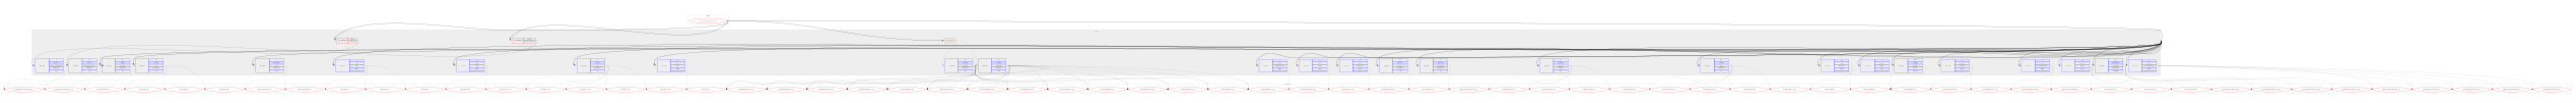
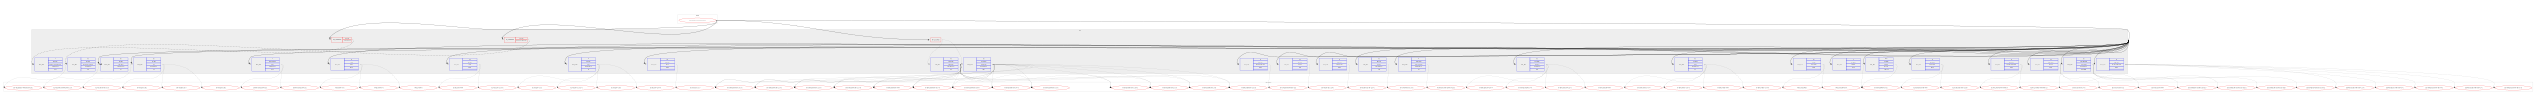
  digraph {
    compound=true
    concentrate=true
    fontname="Comic Neue"
    fontsize=10
    newrank=true
    rankdir=TB
    ranksep=1.5
    node [color=red fontname="Comic Neue" fontsize=10]
    edge [arrowhead=vee fontname="Comic Neue" headport=w style=dotted tailport=e weight=100]
    n1 [label="mate-base/mate-desktop-1.18.0" width=4]
    n2 [color=blue label=<<TABLE BORDER="0" CELLBORDER="1" CELLSPACING="0" CELLPADDING="4" WIDTH="220"><TR><TD ROWSPAN="6" CELLPADDING="30">pack_dep</TD></TR><TR><TD WIDTH="110">no</TD></TR><TR><TD>sys-devel</TD></TR><TR><TD>automake</TD></TR><TR><TD>greaterequal</TD></TR><TR><TD>1.16.1</TD></TR></TABLE>> shape=none]
    n3 [color=blue label=<<TABLE BORDER="0" CELLBORDER="1" CELLSPACING="0" CELLPADDING="4" WIDTH="220"><TR><TD ROWSPAN="6" CELLPADDING="30">pack_dep</TD></TR><TR><TD WIDTH="110">no</TD></TR><TR><TD>sys-devel</TD></TR><TR><TD>automake</TD></TR><TR><TD>greaterequal</TD></TR><TR><TD>1.15.1</TD></TR></TABLE>> shape=none]
    n4 [label=<<TABLE BORDER="0" CELLBORDER="1" CELLSPACING="0" CELLPADDING="4"><TR><TD CELLPADDING="10">any_of_group</TD></TR></TABLE>> shape=none]
    n5 [color=blue label=<<TABLE BORDER="0" CELLBORDER="1" CELLSPACING="0" CELLPADDING="4" WIDTH="220"><TR><TD ROWSPAN="6" CELLPADDING="30">pack_dep</TD></TR><TR><TD WIDTH="110">no</TD></TR><TR><TD>app-arch</TD></TR><TR><TD>xz-utils</TD></TR><TR><TD>none</TD></TR><TR><TD></TD></TR></TABLE>> shape=none]
    n6 [color=blue label=<<TABLE BORDER="0" CELLBORDER="1" CELLSPACING="0" CELLPADDING="4" WIDTH="220"><TR><TD ROWSPAN="6" CELLPADDING="30">pack_dep</TD></TR><TR><TD WIDTH="110">no</TD></TR><TR><TD>app-portage</TD></TR><TR><TD>elt-patches</TD></TR><TR><TD>greaterequal</TD></TR><TR><TD>20170815</TD></TR></TABLE>> shape=none]
    n7 [color=blue label=<<TABLE BORDER="0" CELLBORDER="1" CELLSPACING="0" CELLPADDING="4" WIDTH="220"><TR><TD ROWSPAN="6" CELLPADDING="30">pack_dep</TD></TR><TR><TD WIDTH="110">no</TD></TR><TR><TD>app-text</TD></TR><TR><TD>docbook-xml-dtd</TD></TR><TR><TD>none</TD></TR><TR><TD></TD></TR></TABLE>> shape=none]
    n8 [color=blue label=<<TABLE BORDER="0" CELLBORDER="1" CELLSPACING="0" CELLPADDING="4" WIDTH="220"><TR><TD ROWSPAN="6" CELLPADDING="30">pack_dep</TD></TR><TR><TD WIDTH="110">no</TD></TR><TR><TD>dev-util</TD></TR><TR><TD>desktop-file-utils</TD></TR><TR><TD>none</TD></TR><TR><TD></TD></TR></TABLE>> shape=none]
    n9 [color=blue label=<<TABLE BORDER="0" CELLBORDER="1" CELLSPACING="0" CELLPADDING="4" WIDTH="220"><TR><TD ROWSPAN="6" CELLPADDING="30">pack_dep</TD></TR><TR><TD WIDTH="110">no</TD></TR><TR><TD>dev-util</TD></TR><TR><TD>gtk-doc</TD></TR><TR><TD>none</TD></TR><TR><TD></TD></TR></TABLE>> shape=none]
    n10 [color=blue label=<<TABLE BORDER="0" CELLBORDER="1" CELLSPACING="0" CELLPADDING="4" WIDTH="220"><TR><TD ROWSPAN="6" CELLPADDING="30">pack_dep</TD></TR><TR><TD WIDTH="110">no</TD></TR><TR><TD>dev-util</TD></TR><TR><TD>gtk-doc-am</TD></TR><TR><TD>none</TD></TR><TR><TD></TD></TR></TABLE>> shape=none]
    n11 [color=blue label=<<TABLE BORDER="0" CELLBORDER="1" CELLSPACING="0" CELLPADDING="4" WIDTH="220"><TR><TD ROWSPAN="6" CELLPADDING="30">pack_dep</TD></TR><TR><TD WIDTH="110">no</TD></TR><TR><TD>dev-util</TD></TR><TR><TD>intltool</TD></TR><TR><TD>greaterequal</TD></TR><TR><TD>0.40</TD></TR></TABLE>> shape=none]
    n12 [color=blue label=<<TABLE BORDER="0" CELLBORDER="1" CELLSPACING="0" CELLPADDING="4" WIDTH="220"><TR><TD ROWSPAN="6" CELLPADDING="30">pack_dep</TD></TR><TR><TD WIDTH="110">no</TD></TR><TR><TD>mate-base</TD></TR><TR><TD>mate-common</TD></TR><TR><TD>greaterequal</TD></TR><TR><TD>1.18</TD></TR></TABLE>> shape=none]
    n13 [color=blue label=<<TABLE BORDER="0" CELLBORDER="1" CELLSPACING="0" CELLPADDING="4" WIDTH="220"><TR><TD ROWSPAN="6" CELLPADDING="30">pack_dep</TD></TR><TR><TD WIDTH="110">no</TD></TR><TR><TD>sys-devel</TD></TR><TR><TD>autoconf</TD></TR><TR><TD>greaterequal</TD></TR><TR><TD>2.69</TD></TR></TABLE>> shape=none]
    n14 [color=blue label=<<TABLE BORDER="0" CELLBORDER="1" CELLSPACING="0" CELLPADDING="4" WIDTH="220"><TR><TD ROWSPAN="6" CELLPADDING="30">pack_dep</TD></TR><TR><TD WIDTH="110">no</TD></TR><TR><TD>sys-devel</TD></TR><TR><TD>gettext</TD></TR><TR><TD>none</TD></TR><TR><TD></TD></TR></TABLE>> shape=none]
    n15 [color=blue label=<<TABLE BORDER="0" CELLBORDER="1" CELLSPACING="0" CELLPADDING="4" WIDTH="220"><TR><TD ROWSPAN="6" CELLPADDING="30">pack_dep</TD></TR><TR><TD WIDTH="110">no</TD></TR><TR><TD>sys-devel</TD></TR><TR><TD>libtool</TD></TR><TR><TD>greaterequal</TD></TR><TR><TD>2.4</TD></TR></TABLE>> shape=none]
    n16 [color=blue label=<<TABLE BORDER="0" CELLBORDER="1" CELLSPACING="0" CELLPADDING="4" WIDTH="220"><TR><TD ROWSPAN="6" CELLPADDING="30">pack_dep</TD></TR><TR><TD WIDTH="110">no</TD></TR><TR><TD>virtual</TD></TR><TR><TD>pkgconfig</TD></TR><TR><TD>none</TD></TR><TR><TD></TD></TR></TABLE>> shape=none]
    n17 [color=blue label=<<TABLE BORDER="0" CELLBORDER="1" CELLSPACING="0" CELLPADDING="4" WIDTH="220"><TR><TD ROWSPAN="6" CELLPADDING="30">pack_dep</TD></TR><TR><TD WIDTH="110">no</TD></TR><TR><TD>x11-base</TD></TR><TR><TD>xorg-proto</TD></TR><TR><TD>none</TD></TR><TR><TD></TD></TR></TABLE>> shape=none]
    n18 [color=blue label=<<TABLE BORDER="0" CELLBORDER="1" CELLSPACING="0" CELLPADDING="4" WIDTH="220"><TR><TD ROWSPAN="6" CELLPADDING="30">pack_dep</TD></TR><TR><TD WIDTH="110">no</TD></TR><TR><TD>x11-misc</TD></TR><TR><TD>shared-mime-info</TD></TR><TR><TD>none</TD></TR><TR><TD></TD></TR></TABLE>> shape=none]
    n19 [color=blue label=<<TABLE BORDER="0" CELLBORDER="1" CELLSPACING="0" CELLPADDING="4" WIDTH="220"><TR><TD ROWSPAN="6" CELLPADDING="30">pack_dep</TD></TR><TR><TD WIDTH="110">weak</TD></TR><TR><TD>sys-devel</TD></TR><TR><TD>gettext</TD></TR><TR><TD>smaller</TD></TR><TR><TD>0.18.1.1-r3</TD></TR></TABLE>> shape=none]
    n20 [color=blue label=<<TABLE BORDER="0" CELLBORDER="1" CELLSPACING="0" CELLPADDING="4" WIDTH="220"><TR><TD ROWSPAN="6" CELLPADDING="30">pack_dep</TD></TR><TR><TD WIDTH="110">no</TD></TR><TR><TD>dev-libs</TD></TR><TR><TD>gobject-introspection</TD></TR><TR><TD>greaterequal</TD></TR><TR><TD>0.9.7</TD></TR></TABLE>> shape=none]
    n21 [label=<<TABLE BORDER="0" CELLBORDER="1" CELLSPACING="0" CELLPADDING="4"><TR><TD ROWSPAN="3" CELLPADDING="10">use_conditional</TD></TR><TR><TD>positive</TD></TR><TR><TD>introspection</TD></TR></TABLE>> shape=none]
    n22 [color=blue label=<<TABLE BORDER="0" CELLBORDER="1" CELLSPACING="0" CELLPADDING="4" WIDTH="220"><TR><TD ROWSPAN="6" CELLPADDING="30">pack_dep</TD></TR><TR><TD WIDTH="110">no</TD></TR><TR><TD>x11-libs</TD></TR><TR><TD>startup-notification</TD></TR><TR><TD>greaterequal</TD></TR><TR><TD>0.5</TD></TR></TABLE>> shape=none]
    n23 [label=<<TABLE BORDER="0" CELLBORDER="1" CELLSPACING="0" CELLPADDING="4"><TR><TD ROWSPAN="3" CELLPADDING="10">use_conditional</TD></TR><TR><TD>positive</TD></TR><TR><TD>startup-notification</TD></TR></TABLE>> shape=none]
    n24 [color=blue label=<<TABLE BORDER="0" CELLBORDER="1" CELLSPACING="0" CELLPADDING="4" WIDTH="220"><TR><TD ROWSPAN="6" CELLPADDING="30">pack_dep</TD></TR><TR><TD WIDTH="110">no</TD></TR><TR><TD>dev-libs</TD></TR><TR><TD>glib</TD></TR><TR><TD>greaterequal</TD></TR><TR><TD>2.36</TD></TR></TABLE>> shape=none]
    n25 [color=blue label=<<TABLE BORDER="0" CELLBORDER="1" CELLSPACING="0" CELLPADDING="4" WIDTH="220"><TR><TD ROWSPAN="6" CELLPADDING="30">pack_dep</TD></TR><TR><TD WIDTH="110">no</TD></TR><TR><TD>gnome-base</TD></TR><TR><TD>dconf</TD></TR><TR><TD>greaterequal</TD></TR><TR><TD>0.13.4</TD></TR></TABLE>> shape=none]
    n26 [color=blue label=<<TABLE BORDER="0" CELLBORDER="1" CELLSPACING="0" CELLPADDING="4" WIDTH="220"><TR><TD ROWSPAN="6" CELLPADDING="30">pack_dep</TD></TR><TR><TD WIDTH="110">no</TD></TR><TR><TD>virtual</TD></TR><TR><TD>libintl</TD></TR><TR><TD>none</TD></TR><TR><TD></TD></TR></TABLE>> shape=none]
    n27 [color=blue label=<<TABLE BORDER="0" CELLBORDER="1" CELLSPACING="0" CELLPADDING="4" WIDTH="220"><TR><TD ROWSPAN="6" CELLPADDING="30">pack_dep</TD></TR><TR><TD WIDTH="110">no</TD></TR><TR><TD>x11-libs</TD></TR><TR><TD>cairo</TD></TR><TR><TD>none</TD></TR><TR><TD></TD></TR></TABLE>> shape=none]
    n28 [color=blue label=<<TABLE BORDER="0" CELLBORDER="1" CELLSPACING="0" CELLPADDING="4" WIDTH="220"><TR><TD ROWSPAN="6" CELLPADDING="30">pack_dep</TD></TR><TR><TD WIDTH="110">no</TD></TR><TR><TD>x11-libs</TD></TR><TR><TD>gtk+</TD></TR><TR><TD>greaterequal</TD></TR><TR><TD>3.0</TD></TR></TABLE>> shape=none]
    n29 [color=blue label=<<TABLE BORDER="0" CELLBORDER="1" CELLSPACING="0" CELLPADDING="4" WIDTH="220"><TR><TD ROWSPAN="6" CELLPADDING="30">pack_dep</TD></TR><TR><TD WIDTH="110">no</TD></TR><TR><TD>x11-libs</TD></TR><TR><TD>libX11</TD></TR><TR><TD>none</TD></TR><TR><TD></TD></TR></TABLE>> shape=none]
    n30 [color=blue label=<<TABLE BORDER="0" CELLBORDER="1" CELLSPACING="0" CELLPADDING="4" WIDTH="220"><TR><TD ROWSPAN="6" CELLPADDING="30">pack_dep</TD></TR><TR><TD WIDTH="110">no</TD></TR><TR><TD>x11-libs</TD></TR><TR><TD>libXrandr</TD></TR><TR><TD>greaterequal</TD></TR><TR><TD>1.3</TD></TR></TABLE>> shape=none]
    n31 [label="sys-devel/automake-1.10.3-r3" width=4]
    n32 [label="sys-devel/automake-1.11.6-r3" width=4]
    n33 [label="sys-devel/automake-1.12.6-r2" width=4]
    n34 [label="sys-devel/automake-1.14.1-r2" width=4]
    n35 [label="sys-devel/automake-1.15.1-r2" width=4]
    n36 [label="sys-devel/automake-1.16-r2" width=4]
    n37 [label="sys-devel/automake-1.16.1-r1" width=4]
    n38 [label="sys-devel/automake-1.4_p6-r2" width=4]
-   n39 [label="sys-devel/automake-1.5-r2" width=4]
    n40 [label="sys-devel/automake-1.6.3-r2" width=4]
    n41 [label="sys-devel/automake-1.7.9-r3" width=4]
    n42 [label="sys-devel/automake-1.8.5-r5" width=4]
    n43 [label="sys-devel/automake-1.9.6-r5" width=4]
    n44 [label="sys-devel/automake-9999" width=4]
    n45 [label="app-arch/xz-utils-5.2.3" width=4]
    n46 [label="app-arch/xz-utils-5.2.4-r2" width=4]
    n47 [label="app-arch/xz-utils-9999" width=4]
    n48 [label="app-portage/elt-patches-20170317" width=4]
    n49 [label="app-portage/elt-patches-20170422" width=4]
    n50 [label="app-portage/elt-patches-20170815" width=4]
    n51 [label="app-portage/elt-patches-20170826.1" width=4]
    n52 [label="app-text/docbook-xml-dtd-4.1.2-r6" width=4]
    n53 [label="app-text/docbook-xml-dtd-4.2-r2" width=4]
    n54 [label="app-text/docbook-xml-dtd-4.3-r1" width=4]
    n55 [label="app-text/docbook-xml-dtd-4.4-r2" width=4]
    n56 [label="app-text/docbook-xml-dtd-4.5-r1" width=4]
    n57 [label="dev-util/desktop-file-utils-0.23" width=4]
    n58 [label="dev-util/gtk-doc-1.25-r1" width=4]
    n59 [label="dev-util/gtk-doc-am-1.25-r1" width=4]
    n60 [label="mate-base/mate-common-1.18.0" width=4]
    n61 [label="dev-util/intltool-0.51.0-r2" width=4]
    n62 [label="sys-devel/autoconf-2.13-r1" width=4]
    n63 [label="sys-devel/autoconf-2.64-r1" width=4]
    n64 [label="sys-devel/autoconf-2.69-r4" width=4]
    n65 [label="sys-devel/autoconf-9999" width=4]
    n66 [label="sys-devel/gettext-0.19.8.1" width=4]
    n67 [label="sys-devel/libtool-2.4.6-r3" width=4]
    n68 [label="sys-devel/libtool-2.4.6-r4" width=4]
    n69 [label="sys-devel/libtool-2.4.6-r5" width=4]
    n70 [label="sys-devel/libtool-9999" width=4]
    n71 [label="virtual/pkgconfig-0-r1" width=4]
    n72 [label="virtual/pkgconfig-1" width=4]
    n73 [label="x11-base/xorg-proto-2018.4" width=4]
    n74 [label="x11-base/xorg-proto-9999" width=4]
    n75 [label="x11-misc/shared-mime-info-1.10" width=4]
    n76 [label="x11-misc/shared-mime-info-1.9" width=4]
    n77 [label="dev-libs/gobject-introspection-1.56.1" width=4]
    n78 [label="x11-libs/startup-notification-0.12-r1" width=4]
    n79 [label="dev-libs/glib-2.56.4" width=4]
    n80 [label="dev-libs/glib-2.58.2" width=4]
    n81 [label="dev-libs/glib-2.58.3" width=4]
    n82 [label="gnome-base/dconf-0.26.1" width=4]
    n83 [label="gnome-base/dconf-0.30.1" width=4]
    n84 [label="virtual/libintl-0" width=4]
    n85 [label="virtual/libintl-0-r1" width=4]
    n86 [label="virtual/libintl-0-r2" width=4]
    n87 [label="x11-libs/cairo-1.16.0-r2" width=4]
    n88 [label="x11-libs/cairo-9999" width=4]
    n89 [label="x11-libs/gtk+-2.24.32-r1" width=4]
    n90 [label="x11-libs/gtk+-3.24.1" width=4]
    n91 [label="x11-libs/gtk+-3.24.4-r1" width=4]
    n92 [label="x11-libs/gtk+-3.24.5" width=4]
    n93 [label="x11-libs/libX11-1.6.7" width=4]
    n94 [label="x11-libs/libXrandr-1.5.1-r1" width=4]
    subgraph cluster_1 {
      color=gray
      label=<<i>ebuild</i>>
      rank=same
      n1
    }
    subgraph cluster_2 {
      color=gray
      label=<<i>dependencies</i>>
      subgraph cluster_3 {
        color=gray
        fillcolor="#eeeeee"
        label=<<i>compile</i>>
        style=filled
        subgraph sub_4 {
          color=gray
          fillcolor="#eeeeee"
          label=<<i>compile</i>>
          style=filled
          n4
          subgraph sub_5 {
            color=gray
            fillcolor="#eeeeee"
            label=<<i>compile</i>>
            style=filled
            n2
          }
          subgraph sub_6 {
            color=gray
            fillcolor="#eeeeee"
            label=<<i>compile</i>>
            style=filled
            n3
          }
        }
        subgraph sub_7 {
          color=gray
          fillcolor="#eeeeee"
          label=<<i>compile</i>>
          style=filled
          n5
        }
        subgraph sub_8 {
          color=gray
          fillcolor="#eeeeee"
          label=<<i>compile</i>>
          style=filled
          n6
        }
        subgraph sub_9 {
          color=gray
          fillcolor="#eeeeee"
          label=<<i>compile</i>>
          style=filled
          n7
        }
        subgraph sub_10 {
          color=gray
          fillcolor="#eeeeee"
          label=<<i>compile</i>>
          style=filled
          n8
        }
        subgraph sub_11 {
          color=gray
          fillcolor="#eeeeee"
          label=<<i>compile</i>>
          style=filled
          n9
        }
        subgraph sub_12 {
          color=gray
          fillcolor="#eeeeee"
          label=<<i>compile</i>>
          style=filled
          n10
        }
        subgraph sub_13 {
          color=gray
          fillcolor="#eeeeee"
          label=<<i>compile</i>>
          style=filled
          n11
        }
        subgraph sub_14 {
          color=gray
          fillcolor="#eeeeee"
          label=<<i>compile</i>>
          style=filled
          n12
        }
        subgraph sub_15 {
          color=gray
          fillcolor="#eeeeee"
          label=<<i>compile</i>>
          style=filled
          n13
        }
        subgraph sub_16 {
          color=gray
          fillcolor="#eeeeee"
          label=<<i>compile</i>>
          style=filled
          n14
        }
        subgraph sub_17 {
          color=gray
          fillcolor="#eeeeee"
          label=<<i>compile</i>>
          style=filled
          n15
        }
        subgraph sub_18 {
          color=gray
          fillcolor="#eeeeee"
          label=<<i>compile</i>>
          style=filled
          n16
        }
        subgraph sub_19 {
          color=gray
          fillcolor="#eeeeee"
          label=<<i>compile</i>>
          style=filled
          n17
        }
        subgraph sub_20 {
          color=gray
          fillcolor="#eeeeee"
          label=<<i>compile</i>>
          style=filled
          n18
        }
        subgraph sub_21 {
          color=gray
          fillcolor="#eeeeee"
          label=<<i>compile</i>>
          style=filled
          n19
        }
      }
      subgraph cluster_22 {
        color=gray
        fillcolor="#eeeeee"
        label=<<i>compile and run</i>>
        style=filled
        subgraph sub_23 {
          color=gray
          fillcolor="#eeeeee"
          label=<<i>compile and run</i>>
          style=filled
          n21
          subgraph sub_24 {
            color=gray
            fillcolor="#eeeeee"
            label=<<i>compile and run</i>>
            style=filled
            n20
          }
        }
        subgraph sub_25 {
          color=gray
          fillcolor="#eeeeee"
          label=<<i>compile and run</i>>
          style=filled
          n23
          subgraph sub_26 {
            color=gray
            fillcolor="#eeeeee"
            label=<<i>compile and run</i>>
            style=filled
            n22
          }
        }
        subgraph sub_27 {
          color=gray
          fillcolor="#eeeeee"
          label=<<i>compile and run</i>>
          style=filled
          n24
        }
        subgraph sub_28 {
          color=gray
          fillcolor="#eeeeee"
          label=<<i>compile and run</i>>
          style=filled
          n25
        }
        subgraph sub_29 {
          color=gray
          fillcolor="#eeeeee"
          label=<<i>compile and run</i>>
          style=filled
          n26
        }
        subgraph sub_30 {
          color=gray
          fillcolor="#eeeeee"
          label=<<i>compile and run</i>>
          style=filled
          n27
        }
        subgraph sub_31 {
          color=gray
          fillcolor="#eeeeee"
          label=<<i>compile and run</i>>
          style=filled
          n28
        }
        subgraph sub_32 {
          color=gray
          fillcolor="#eeeeee"
          label=<<i>compile and run</i>>
          style=filled
          n29
        }
        subgraph sub_33 {
          color=gray
          fillcolor="#eeeeee"
          label=<<i>compile and run</i>>
          style=filled
          n30
        }
      }
      subgraph cluster_34 {
        color=gray
        fillcolor="#eeeeee"
        label=<<i>run</i>>
        style=filled
      }
    }
    subgraph cluster_35 {
      color=gray
      label=<<i>candidates</i>>
      rank=same
      subgraph sub_36 {
        color=black
        label=<<i>candidates</i>>
        nodesep=1
        rank=same
        n31
        n32
        n33
        n34
        n35
        n36
        n37
        n38
-       n39
        n40
        n41
        n42
        n43
        n44
      }
      subgraph sub_37 {
        color=black
        label=<<i>candidates</i>>
        nodesep=1
        rank=same
        n31
        n32
        n33
        n34
        n35
        n36
        n37
        n38
-       n39
        n40
        n41
        n42
        n43
        n44
      }
      subgraph sub_38 {
        color=black
        label=<<i>candidates</i>>
        nodesep=1
        rank=same
        n45
        n46
        n47
      }
      subgraph sub_39 {
        color=black
        label=<<i>candidates</i>>
        nodesep=1
        rank=same
        n48
        n49
        n50
        n51
      }
      subgraph sub_40 {
        color=black
        label=<<i>candidates</i>>
        nodesep=1
        rank=same
        n52
        n53
        n54
        n55
        n56
      }
      subgraph sub_41 {
        color=black
        label=<<i>candidates</i>>
        nodesep=1
        rank=same
        n57
      }
      subgraph sub_42 {
        color=black
        label=<<i>candidates</i>>
        nodesep=1
        rank=same
        n58
      }
      subgraph sub_43 {
        color=black
        label=<<i>candidates</i>>
        nodesep=1
        rank=same
        n59
      }
      subgraph sub_44 {
        color=black
        label=<<i>candidates</i>>
        nodesep=1
        rank=same
        n60
      }
      subgraph sub_45 {
        color=black
        label=<<i>candidates</i>>
        nodesep=1
        rank=same
        n61
      }
      subgraph sub_46 {
        color=black
        label=<<i>candidates</i>>
        nodesep=1
        rank=same
        n62
        n63
        n64
        n65
      }
      subgraph sub_47 {
        color=black
        label=<<i>candidates</i>>
        nodesep=1
        rank=same
        n66
      }
      subgraph sub_48 {
        color=black
        label=<<i>candidates</i>>
        nodesep=1
        rank=same
        n66
      }
      subgraph sub_49 {
        color=black
        label=<<i>candidates</i>>
        nodesep=1
        rank=same
        n67
        n68
        n69
        n70
      }
      subgraph sub_50 {
        color=black
        label=<<i>candidates</i>>
        nodesep=1
        rank=same
        n71
        n72
      }
      subgraph sub_51 {
        color=black
        label=<<i>candidates</i>>
        nodesep=1
        rank=same
        n73
        n74
      }
      subgraph sub_52 {
        color=black
        label=<<i>candidates</i>>
        nodesep=1
        rank=same
        n75
        n76
      }
      subgraph sub_53 {
        color=black
        label=<<i>candidates</i>>
        nodesep=1
        rank=same
        n77
      }
      subgraph sub_54 {
        color=black
        label=<<i>candidates</i>>
        nodesep=1
        rank=same
        n78
      }
      subgraph sub_55 {
        color=black
        label=<<i>candidates</i>>
        nodesep=1
        rank=same
        n79
        n80
        n81
      }
      subgraph sub_56 {
        color=black
        label=<<i>candidates</i>>
        nodesep=1
        rank=same
        n82
        n83
      }
      subgraph sub_57 {
        color=black
        label=<<i>candidates</i>>
        nodesep=1
        rank=same
        n84
        n85
        n86
      }
      subgraph sub_58 {
        color=black
        label=<<i>candidates</i>>
        nodesep=1
        rank=same
        n87
        n88
      }
      subgraph sub_59 {
        color=black
        label=<<i>candidates</i>>
        nodesep=1
        rank=same
        n89
        n90
        n91
        n92
      }
      subgraph sub_60 {
        color=black
        label=<<i>candidates</i>>
        nodesep=1
        rank=same
        n93
      }
      subgraph sub_61 {
        color=black
        label=<<i>candidates</i>>
        nodesep=1
        rank=same
        n94
      }
    }
    n1 -> n4 [style=solid weight=20]
    n1 -> n5 [style=solid weight=20]
    n1 -> n6 [style=solid weight=20]
    n1 -> n7 [style=solid weight=20]
    n1 -> n8 [style=solid weight=20]
    n1 -> n9 [style=solid weight=20]
    n1 -> n10 [style=solid weight=20]
    n1 -> n11 [style=solid weight=20]
    n1 -> n12 [style=solid weight=20]
    n1 -> n13 [style=solid weight=20]
    n1 -> n14 [style=solid weight=20]
    n1 -> n15 [style=solid weight=20]
    n1 -> n16 [style=solid weight=20]
    n1 -> n17 [style=solid weight=20]
    n1 -> n18 [style=solid weight=20]
    n1 -> n19 [style=solid weight=20]
    n1 -> n21 [arrowhead=odotvee style=solid weight=20]
    n1 -> n23 [arrowhead=odotvee style=solid weight=20]
    n1 -> n24 [arrowhead=odotvee style=solid weight=20]
    n1 -> n25 [arrowhead=odotvee style=solid weight=20]
    n1 -> n26 [arrowhead=odotvee style=solid weight=20]
    n1 -> n27 [arrowhead=odotvee style=solid weight=20]
    n1 -> n28 [arrowhead=odotvee style=solid weight=20]
    n1 -> n29 [arrowhead=odotvee style=solid weight=20]
    n1 -> n30 [arrowhead=odotvee style=solid weight=20]
    n2 -> n31
    n2 -> n32
    n2 -> n33
    n2 -> n34
    n2 -> n35
    n2 -> n36
    n2 -> n37
    n2 -> n38
-   n2 -> n39
    n2 -> n40
    n2 -> n41
    n2 -> n42
    n2 -> n43
    n2 -> n44
    n3 -> n31
    n3 -> n32
    n3 -> n33
    n3 -> n34
    n3 -> n35
    n3 -> n36
    n3 -> n37
    n3 -> n38
-   n3 -> n39
    n3 -> n40
    n3 -> n41
    n3 -> n42
    n3 -> n43
    n3 -> n44
    n4 -> n2 [arrowhead=oinv weight=20]
    n4 -> n3 [arrowhead=oinv weight=20]
    n5 -> n45
    n5 -> n46
    n5 -> n47
    n6 -> n48
    n6 -> n49
    n6 -> n50
    n6 -> n51
    n7 -> n52
    n7 -> n53
    n7 -> n54
    n7 -> n55
    n7 -> n56
    n8 -> n57
    n9 -> n58
    n10 -> n59
    n11 -> n61
    n12 -> n60
    n13 -> n62
    n13 -> n63
    n13 -> n64
    n13 -> n65
    n14 -> n66
    n15 -> n67
    n15 -> n68
    n15 -> n69
    n15 -> n70
    n16 -> n71
    n16 -> n72
    n17 -> n73
    n17 -> n74
    n18 -> n75
    n18 -> n76
    n19 -> n66
    n20 -> n77
    n21 -> n20 [style=dashed weight=20]
    n22 -> n78
    n23 -> n22 [style=dashed weight=20]
    n24 -> n79
    n24 -> n80
    n24 -> n81
    n25 -> n82
    n25 -> n83
    n26 -> n84
    n26 -> n85
    n26 -> n86
    n27 -> n87
    n27 -> n88
    n28 -> n89
    n28 -> n90
    n28 -> n91
    n28 -> n92
    n29 -> n93
    n30 -> n94
  }
